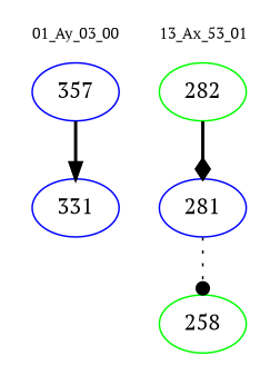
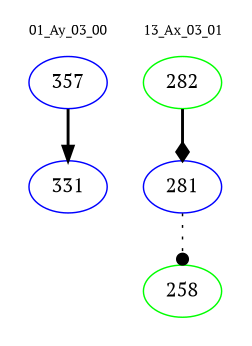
  digraph {
    fontname="PT Serif"
    node [color=blue fontname="PT Serif"]
    edge [color=black fontname="PT Serif" style=bold]
    n1 [label=357]
    n2 [label=331]
    n3 [color=green label=282]
    n4 [label=281]
    n5 [color=green label=258]
    subgraph cluster_1 {
      color=white
      fontsize=10
      label="01_Ay_03_00"
      n1
      n2
    }
    subgraph cluster_2 {
      color=white
      fontsize=10
-     label="13_Ax_53_01"
+     label="13_Ax_03_01"
      n3
      n4
      n5
    }
    n1 -> n2 [arrowhead=normal]
    n3 -> n4 [arrowhead=diamond]
    n4 -> n5 [arrowhead=dot style=dotted]
  }
